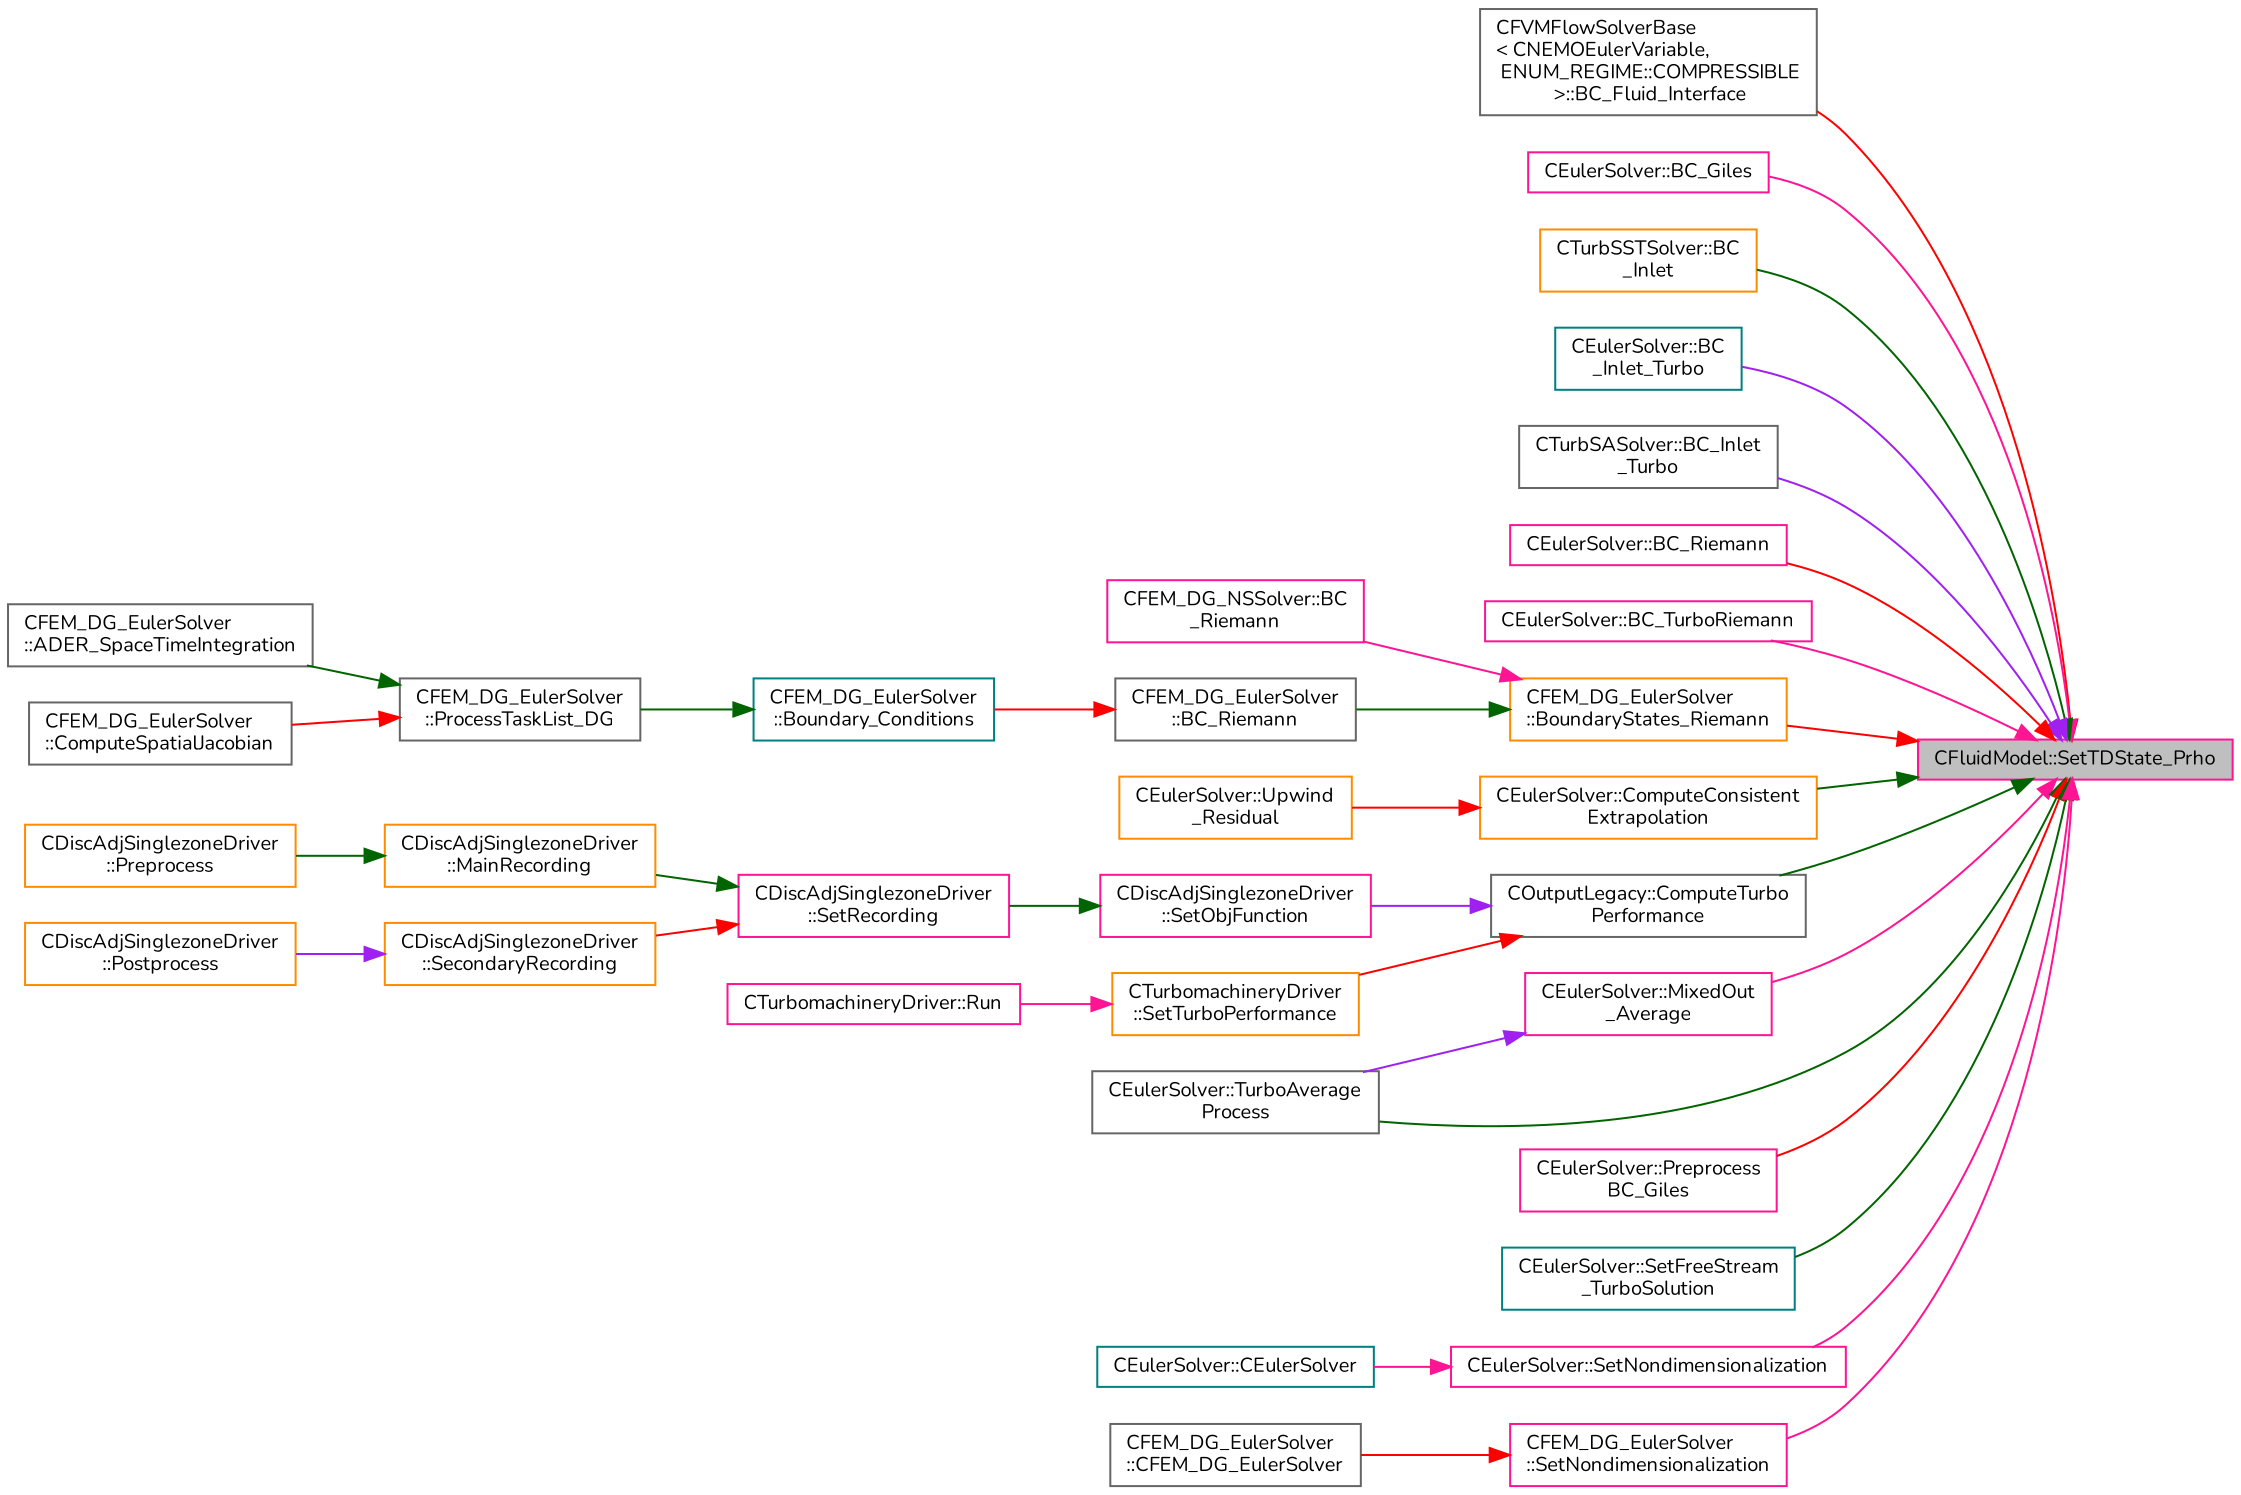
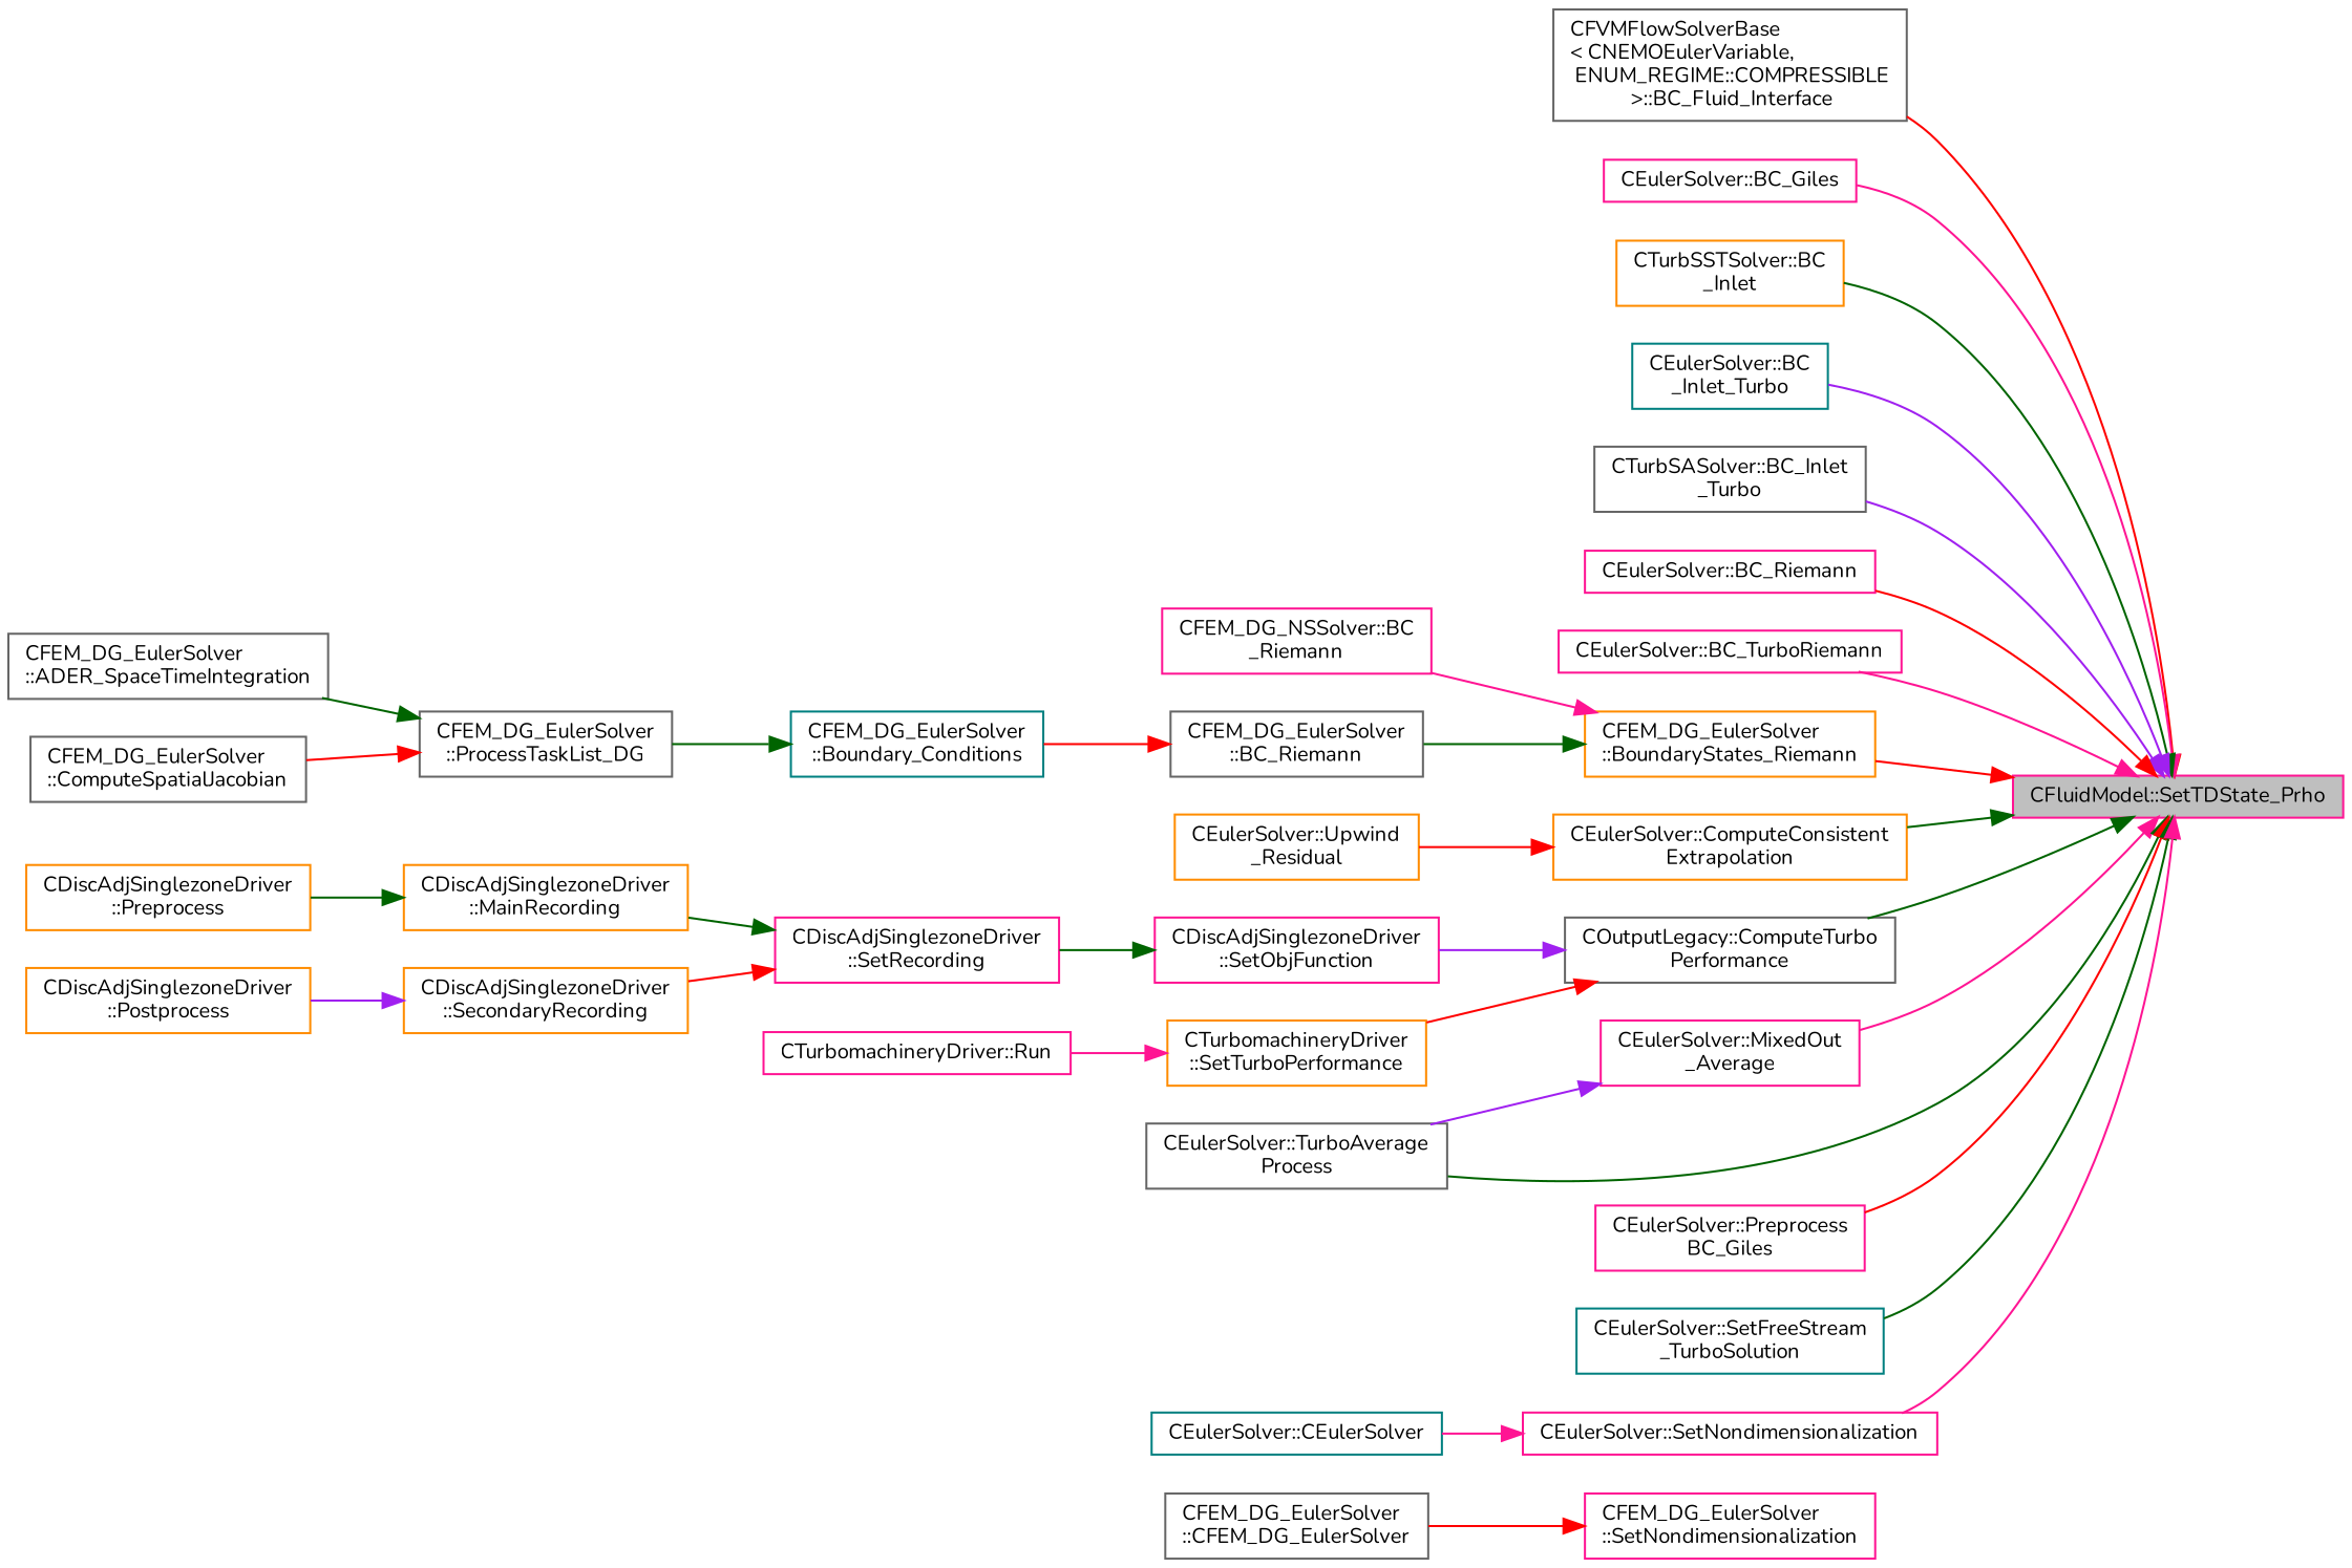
  digraph {
    fontname=Nunito
    rankdir=RL
    node [color=deeppink fillcolor=white fontname=Nunito fontsize=10 shape=record style=filled]
    edge [color=darkgreen dir=back fontname=Nunito fontsize=10 labelfontname=Helvetica labelfontsize=10 style=solid]
    n1 [fillcolor=grey75 fontcolor=black height=0.2 label="CFluidModel::SetTDState_Prho" width=0.4]
    n2 [color=gray40 height=0.2 label="CFVMFlowSolverBase\l\< CNEMOEulerVariable,\l ENUM_REGIME::COMPRESSIBLE\l \>::BC_Fluid_Interface" width=0.4]
    n3 [height=0.2 label="CEulerSolver::BC_Giles" width=0.4]
    n4 [color=darkorange height=0.2 label="CTurbSSTSolver::BC\l_Inlet" width=0.4]
    n5 [color=teal height=0.2 label="CEulerSolver::BC\l_Inlet_Turbo" width=0.4]
    n6 [color=gray40 height=0.2 label="CTurbSASolver::BC_Inlet\l_Turbo" width=0.4]
    n7 [height=0.2 label="CEulerSolver::BC_Riemann" width=0.4]
    n8 [height=0.2 label="CEulerSolver::BC_TurboRiemann" width=0.4]
    n9 [color=darkorange height=0.2 label="CFEM_DG_EulerSolver\l::BoundaryStates_Riemann" width=0.4]
    n10 [color=darkorange height=0.2 label="CEulerSolver::ComputeConsistent\lExtrapolation" width=0.4]
    n11 [color=gray40 height=0.2 label="COutputLegacy::ComputeTurbo\lPerformance" width=0.4]
    n12 [height=0.2 label="CEulerSolver::MixedOut\l_Average" width=0.4]
    n13 [color=gray40 height=0.2 label="CEulerSolver::TurboAverage\lProcess" width=0.4]
    n14 [height=0.2 label="CEulerSolver::Preprocess\lBC_Giles" width=0.4]
    n15 [color=teal height=0.2 label="CEulerSolver::SetFreeStream\l_TurboSolution" width=0.4]
    n16 [height=0.2 label="CEulerSolver::SetNondimensionalization" width=0.4]
    n17 [height=0.2 label="CFEM_DG_EulerSolver\l::SetNondimensionalization" width=0.4]
    n18 [height=0.2 label="CFEM_DG_NSSolver::BC\l_Riemann" width=0.4]
    n19 [color=gray40 height=0.2 label="CFEM_DG_EulerSolver\l::BC_Riemann" width=0.4]
    n20 [color=darkorange height=0.2 label="CEulerSolver::Upwind\l_Residual" width=0.4]
    n21 [height=0.2 label="CDiscAdjSinglezoneDriver\l::SetObjFunction" width=0.4]
    n22 [color=darkorange height=0.2 label="CTurbomachineryDriver\l::SetTurboPerformance" width=0.4]
    n23 [color=teal height=0.2 label="CEulerSolver::CEulerSolver" width=0.4]
    n24 [color=gray40 height=0.2 label="CFEM_DG_EulerSolver\l::CFEM_DG_EulerSolver" width=0.4]
    n25 [color=teal height=0.2 label="CFEM_DG_EulerSolver\l::Boundary_Conditions" width=0.4]
    n26 [color=gray40 height=0.2 label="CFEM_DG_EulerSolver\l::ProcessTaskList_DG" width=0.4]
    n27 [color=gray40 height=0.2 label="CFEM_DG_EulerSolver\l::ADER_SpaceTimeIntegration" width=0.4]
    n28 [color=gray40 height=0.2 label="CFEM_DG_EulerSolver\l::ComputeSpatialJacobian" width=0.4]
    n29 [height=0.2 label="CDiscAdjSinglezoneDriver\l::SetRecording" width=0.4]
    n30 [height=0.2 label="CTurbomachineryDriver::Run" width=0.4]
    n31 [color=darkorange height=0.2 label="CDiscAdjSinglezoneDriver\l::MainRecording" width=0.4]
    n32 [color=darkorange height=0.2 label="CDiscAdjSinglezoneDriver\l::SecondaryRecording" width=0.4]
    n33 [color=darkorange height=0.2 label="CDiscAdjSinglezoneDriver\l::Preprocess" width=0.4]
    n34 [color=darkorange height=0.2 label="CDiscAdjSinglezoneDriver\l::Postprocess" width=0.4]
    n1 -> n2 [color=red]
    n1 -> n3 [color=deeppink]
    n1 -> n4
    n1 -> n5 [color=purple]
    n1 -> n6 [color=purple]
    n1 -> n7 [color=red]
    n1 -> n8 [color=deeppink]
    n1 -> n9 [color=red]
    n1 -> n10
    n1 -> n11
    n1 -> n12 [color=deeppink]
    n1 -> n13
    n1 -> n14 [color=red]
    n1 -> n15
    n1 -> n16 [color=deeppink]
-   n1 -> n17 [color=deeppink]
    n9 -> n18 [color=deeppink]
    n9 -> n19
    n10 -> n20 [color=red]
    n11 -> n21 [color=purple]
    n11 -> n22 [color=red]
    n12 -> n13 [color=purple]
    n16 -> n23 [color=deeppink]
    n17 -> n24 [color=red]
    n19 -> n25 [color=red]
    n21 -> n29
    n22 -> n30 [color=deeppink]
    n25 -> n26
    n26 -> n27
    n26 -> n28 [color=red]
    n29 -> n31
    n29 -> n32 [color=red]
    n31 -> n33
    n32 -> n34 [color=purple]
  }
